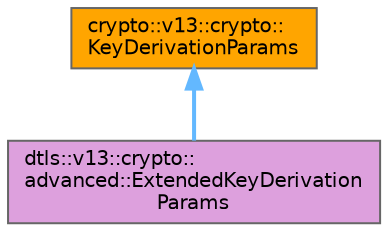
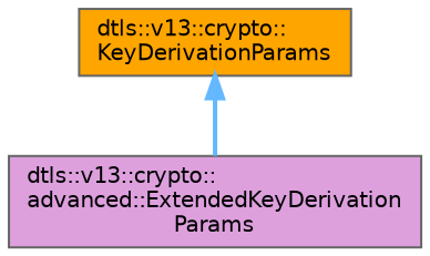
  digraph {
    node [color=gray40 fontname=Helvetica fontsize=10 shape=box style=filled]
    n1 [fillcolor=plum fontcolor=black height=0.2 label="dtls::v13::crypto::\ladvanced::ExtendedKeyDerivation\lParams" width=0.4]
-   n2 [fillcolor=orange height=0.2 label="crypto::v13::crypto::\lKeyDerivationParams" width=0.4]
+   n2 [fillcolor=orange height=0.2 label="dtls::v13::crypto::\lKeyDerivationParams" width=0.4]
    n2 -> n1 [color=steelblue1 dir=back fontname=Helvetica fontsize=10 labelfontname=Helvetica labelfontsize=10 style=bold]
  }
